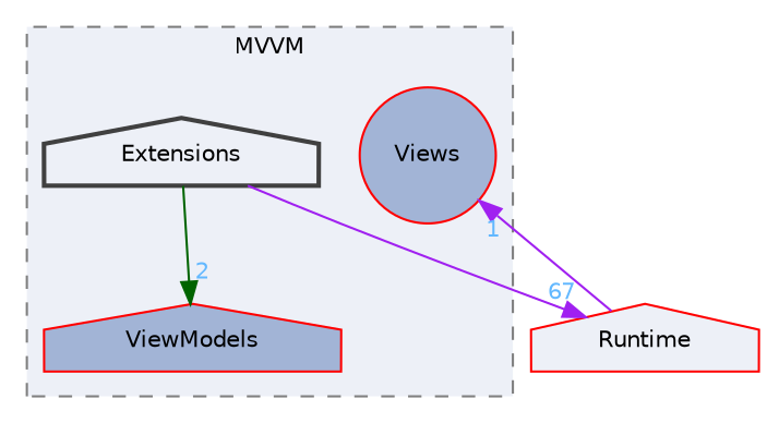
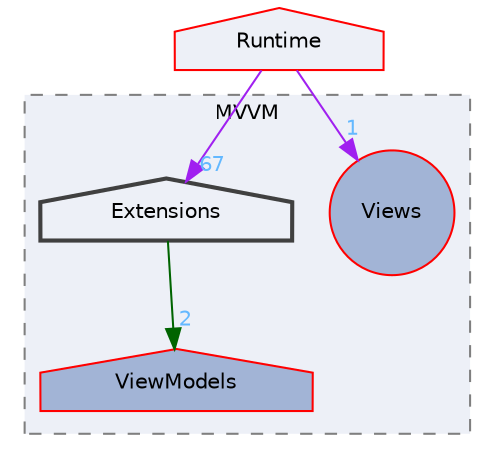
  digraph {
    compound=true
    node [color=red fillcolor="#a2b4d6" fontname=Helvetica fontsize=10 shape=house style=filled]
    edge [arrowhead=normal color=purple fontcolor=steelblue1 fontname=Helvetica fontsize=10 labeldistance=1.5 labelfontname=Helvetica labelfontsize=10]
    n1 [height=0.2 label=Views shape=circle width=0.4]
    n2 [height=0.2 label=ViewModels width=0.4]
    n3 [color=grey25 fillcolor="#edf0f7" height=0.2 label=Extensions style="filled,bold" width=0.4]
    n4 [fillcolor="#edf0f7" height=0.2 label=Runtime width=0.4]
    subgraph cluster_1 {
      bgcolor="#edf0f7"
      fontname=Helvetica
      fontsize=10
      label=MVVM
      pencolor=grey50
      style="filled,dashed"
      n1
      n2
      n3
    }
    n3 -> n2 [color=darkgreen headlabel=2]
-   n3 -> n4 [headlabel=67]
+   n4 -> n3 [headlabel=67]
    n4 -> n1 [headlabel=1]
  }
